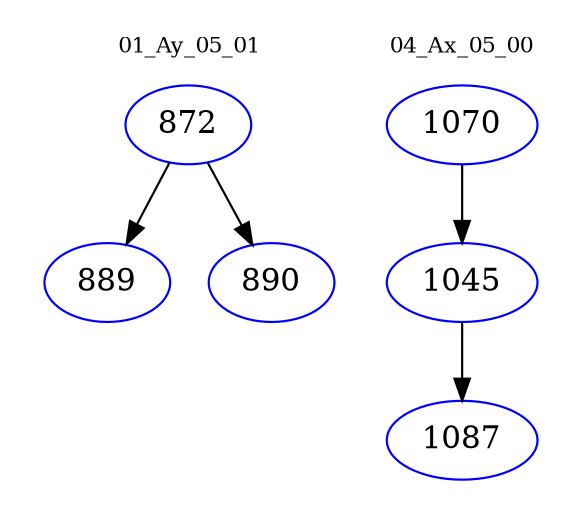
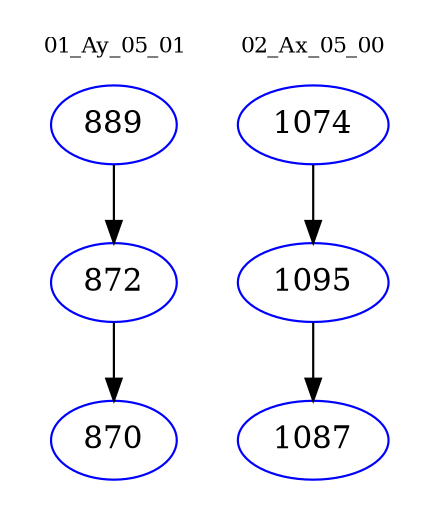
  digraph {
    node [color=blue]
    edge [color=black]
    n1 [label=889]
    n2 [label=872]
-   n3 [label=890]
-   n4 [label=1070]
-   n5 [label=1045]
+   n3 [label=870]
+   n4 [label=1074]
+   n5 [label=1095]
    n6 [label=1087]
    subgraph cluster_1 {
      color=white
      fontsize=10
      label="01_Ay_05_01"
      n1
      n2
      n3
    }
    subgraph cluster_2 {
      color=white
      fontsize=10
-     label="04_Ax_05_00"
+     label="02_Ax_05_00"
      n4
      n5
      n6
    }
-   n2 -> n1
+   n1 -> n2
    n2 -> n3
    n4 -> n5
    n5 -> n6
  }
